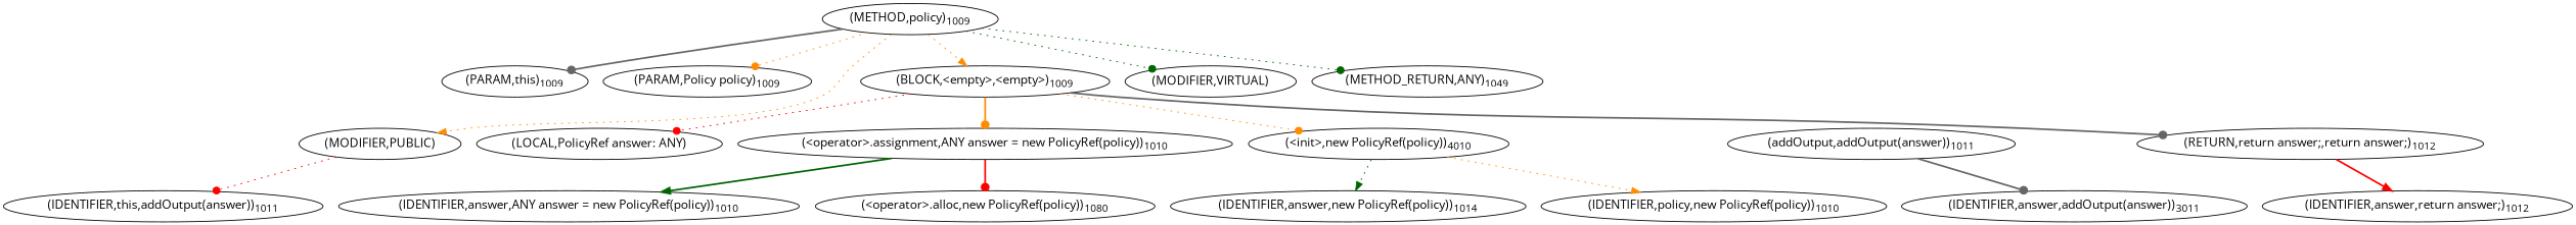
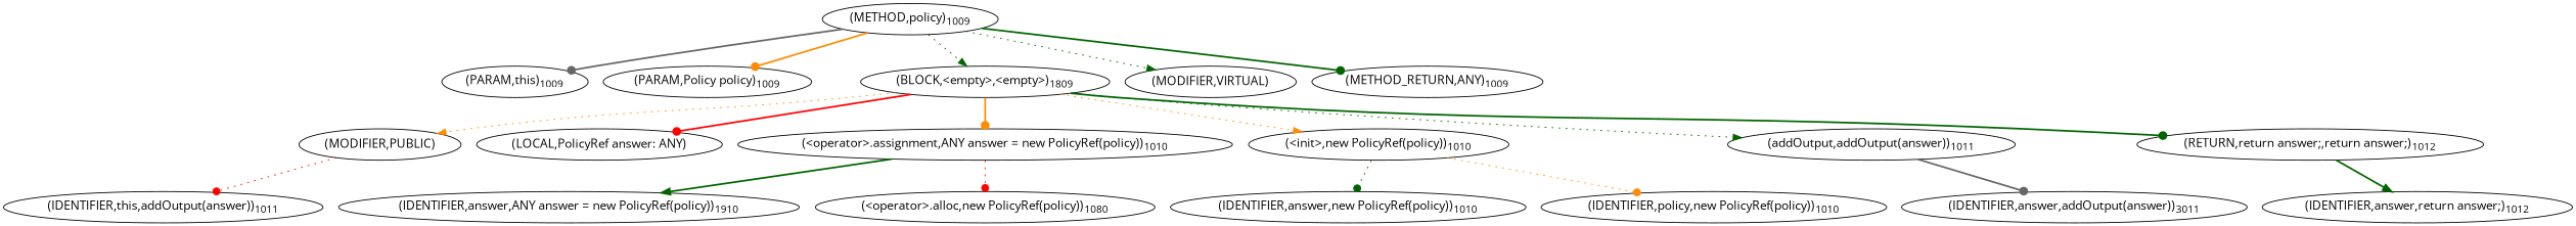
  digraph {
    fontname="Open Sans"
    node [fontname="Open Sans"]
    edge [arrowhead=dot color=darkgreen fontname="Open Sans" style=dotted]
    n1 [label=<(METHOD,policy)<SUB>1009</SUB>>]
    n2 [label=<(PARAM,this)<SUB>1009</SUB>>]
    n3 [label=<(PARAM,Policy policy)<SUB>1009</SUB>>]
-   n4 [label=<(BLOCK,&lt;empty&gt;,&lt;empty&gt;)<SUB>1009</SUB>>]
+   n4 [label=<(BLOCK,&lt;empty&gt;,&lt;empty&gt;)<SUB>1809</SUB>>]
    n5 [label=<(MODIFIER,PUBLIC)>]
    n6 [label=<(MODIFIER,VIRTUAL)>]
-   n7 [label=<(METHOD_RETURN,ANY)<SUB>1049</SUB>>]
+   n7 [label=<(METHOD_RETURN,ANY)<SUB>1009</SUB>>]
    n8 [label=<(LOCAL,PolicyRef answer: ANY)>]
    n9 [label=<(&lt;operator&gt;.assignment,ANY answer = new PolicyRef(policy))<SUB>1010</SUB>>]
-   n10 [label=<(&lt;init&gt;,new PolicyRef(policy))<SUB>4010</SUB>>]
+   n10 [label=<(&lt;init&gt;,new PolicyRef(policy))<SUB>1010</SUB>>]
    n11 [label=<(addOutput,addOutput(answer))<SUB>1011</SUB>>]
    n12 [label=<(RETURN,return answer;,return answer;)<SUB>1012</SUB>>]
    n13 [label=<(IDENTIFIER,this,addOutput(answer))<SUB>1011</SUB>>]
-   n14 [label=<(IDENTIFIER,answer,ANY answer = new PolicyRef(policy))<SUB>1010</SUB>>]
+   n14 [label=<(IDENTIFIER,answer,ANY answer = new PolicyRef(policy))<SUB>1910</SUB>>]
    n15 [label=<(&lt;operator&gt;.alloc,new PolicyRef(policy))<SUB>1080</SUB>>]
-   n16 [label=<(IDENTIFIER,answer,new PolicyRef(policy))<SUB>1014</SUB>>]
+   n16 [label=<(IDENTIFIER,answer,new PolicyRef(policy))<SUB>1010</SUB>>]
    n17 [label=<(IDENTIFIER,policy,new PolicyRef(policy))<SUB>1010</SUB>>]
    n18 [label=<(IDENTIFIER,answer,addOutput(answer))<SUB>3011</SUB>>]
    n19 [label=<(IDENTIFIER,answer,return answer;)<SUB>1012</SUB>>]
    n1 -> n2 [color=gray40 style=bold]
-   n1 -> n3 [color=darkorange]
-   n1 -> n4 [arrowhead=normal color=darkorange]
-   n1 -> n5 [arrowhead=normal color=darkorange]
-   n1 -> n6
-   n1 -> n7
-   n4 -> n8 [color=red]
+   n1 -> n3 [color=darkorange style=bold]
+   n1 -> n4 [arrowhead=normal]
+   n4 -> n5 [arrowhead=normal color=darkorange]
+   n1 -> n6 [arrowhead=normal]
+   n1 -> n7 [style=bold]
+   n4 -> n8 [color=red style=bold]
    n4 -> n9 [color=darkorange style=bold]
-   n4 -> n10 [color=darkorange]
-   n4 -> n12 [color=gray40 style=bold]
+   n4 -> n10 [arrowhead=normal color=darkorange]
+   n4 -> n11 [arrowhead=normal]
+   n4 -> n12 [style=bold]
    n5 -> n13 [color=red]
    n9 -> n14 [arrowhead=normal style=bold]
-   n9 -> n15 [color=red style=bold]
-   n10 -> n16 [arrowhead=normal]
-   n10 -> n17 [arrowhead=normal color=darkorange]
+   n9 -> n15 [color=red]
+   n10 -> n16
+   n10 -> n17 [color=darkorange]
    n11 -> n18 [color=gray40 style=bold]
-   n12 -> n19 [arrowhead=normal color=red style=bold]
+   n12 -> n19 [arrowhead=normal style=bold]
  }
